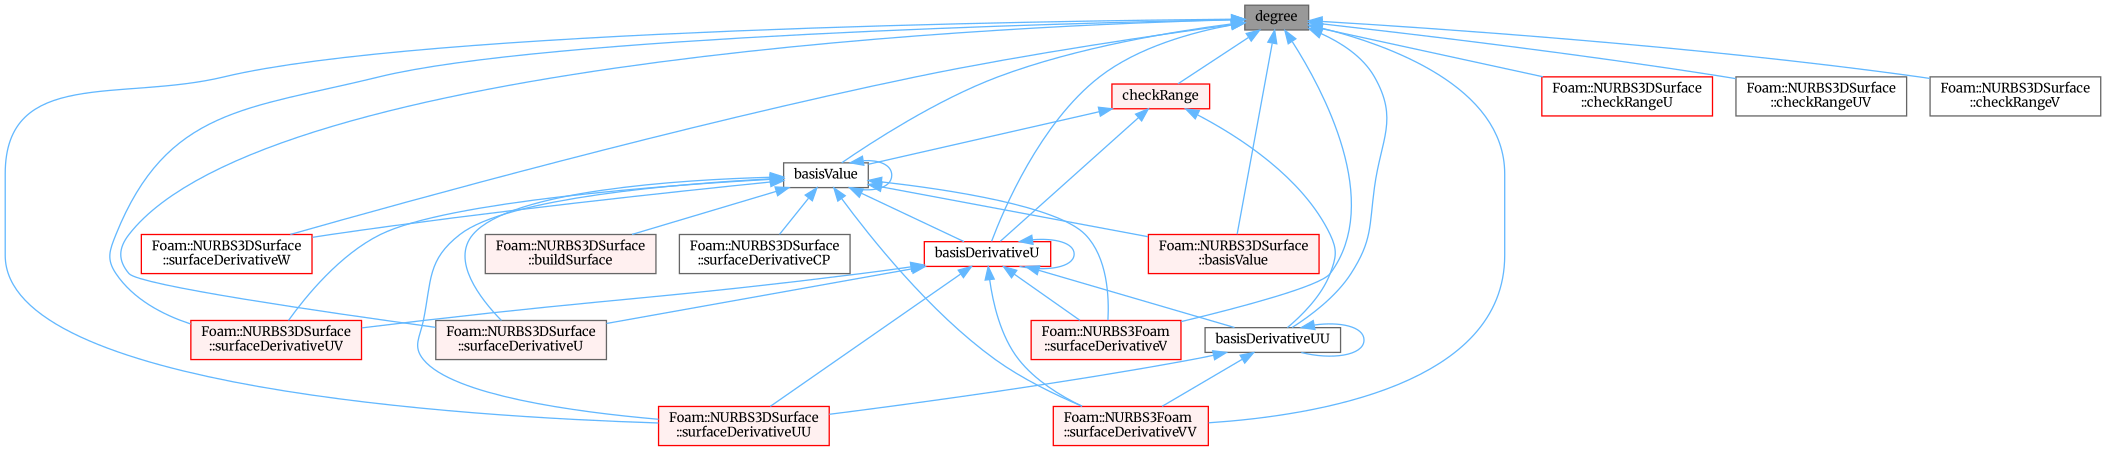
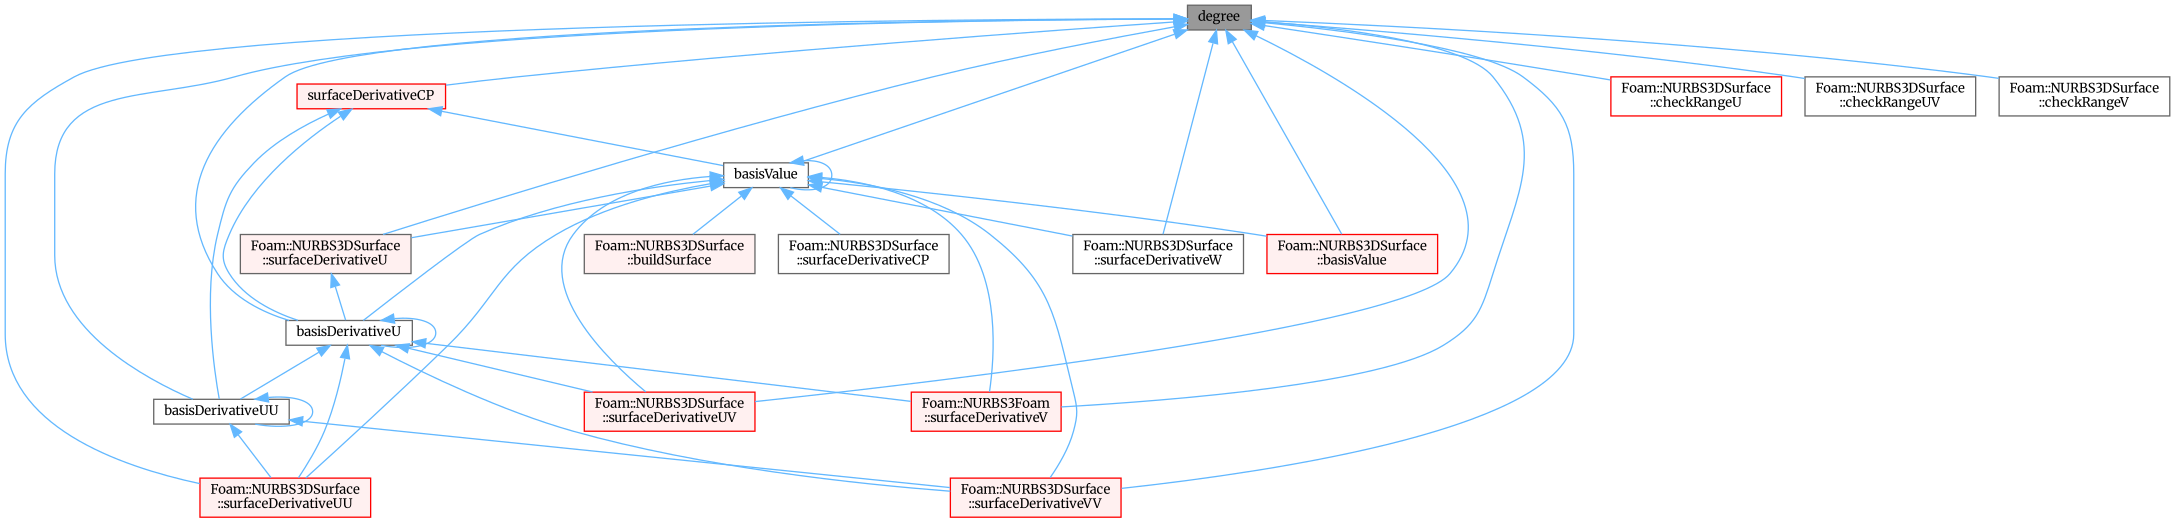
  digraph {
    fontname=Merriweather
    rankdir=TB
    node [color=grey40 fillcolor=white fontname=Merriweather fontsize=10 shape=box style=filled]
    edge [color=steelblue1 dir=back fontname=Merriweather fontsize=10 labelfontname=Helvetica labelfontsize=10 style=solid]
    n1 [color=gray40 fillcolor=grey60 fontcolor=black height=0.2 label=degree width=0.4]
-   n2 [color=red height=0.2 label=basisDerivativeU width=0.4]
+   n2 [height=0.2 label=basisDerivativeU width=0.4]
    n3 [height=0.2 label=basisDerivativeUU width=0.4]
    n4 [color=red fillcolor="#FFF0F0" height=0.2 label="Foam::NURBS3DSurface\l::surfaceDerivativeUU" width=0.4]
-   n5 [color=red fillcolor="#FFF0F0" height=0.2 label="Foam::NURBS3Foam\l::surfaceDerivativeVV" width=0.4]
+   n5 [color=red fillcolor="#FFF0F0" height=0.2 label="Foam::NURBS3DSurface\l::surfaceDerivativeVV" width=0.4]
    n6 [fillcolor="#FFF0F0" height=0.2 label="Foam::NURBS3DSurface\l::surfaceDerivativeU" width=0.4]
    n7 [color=red fillcolor="#FFF0F0" height=0.2 label="Foam::NURBS3DSurface\l::surfaceDerivativeUV" width=0.4]
    n8 [color=red fillcolor="#FFF0F0" height=0.2 label="Foam::NURBS3Foam\l::surfaceDerivativeV" width=0.4]
    n9 [height=0.2 label=basisValue width=0.4]
-   n10 [color=red height=0.2 label="Foam::NURBS3DSurface\l::surfaceDerivativeW" width=0.4]
+   n10 [height=0.2 label="Foam::NURBS3DSurface\l::surfaceDerivativeW" width=0.4]
    n11 [color=red fillcolor="#FFF0F0" height=0.2 label="Foam::NURBS3DSurface\l::basisValue" width=0.4]
-   n12 [color=red fillcolor="#FFF0F0" height=0.2 label=checkRange width=0.4]
+   n12 [color=red fillcolor="#FFF0F0" height=0.2 label=surfaceDerivativeCP width=0.4]
    n13 [color=red height=0.2 label="Foam::NURBS3DSurface\l::checkRangeU" width=0.4]
    n14 [height=0.2 label="Foam::NURBS3DSurface\l::checkRangeUV" width=0.4]
    n15 [height=0.2 label="Foam::NURBS3DSurface\l::checkRangeV" width=0.4]
    n16 [fillcolor="#FFF0F0" height=0.2 label="Foam::NURBS3DSurface\l::buildSurface" width=0.4]
    n17 [height=0.2 label="Foam::NURBS3DSurface\l::surfaceDerivativeCP" width=0.4]
    n1 -> n2
    n1 -> n3
    n1 -> n4
    n1 -> n5
    n1 -> n6
    n1 -> n7
    n1 -> n8
    n1 -> n9
    n1 -> n10
    n1 -> n11
    n1 -> n12
    n1 -> n13
    n1 -> n14
    n1 -> n15
    n2 -> n2
    n2 -> n3
    n2 -> n4
    n2 -> n5
-   n2 -> n6
+   n6 -> n2
    n2 -> n7
    n2 -> n8
    n3 -> n3
    n3 -> n4
    n3 -> n5
    n9 -> n2
    n9 -> n4
    n9 -> n5
    n9 -> n6
    n9 -> n7
    n9 -> n8
    n9 -> n9
    n9 -> n10
    n9 -> n11
    n9 -> n16
    n9 -> n17
    n12 -> n2
    n12 -> n3
    n12 -> n9
  }
